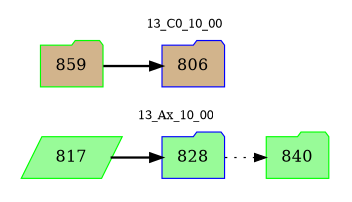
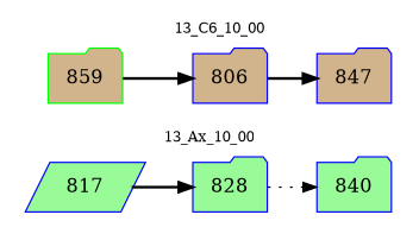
  digraph {
    rankdir=LR
    node [color=blue fillcolor=palegreen shape=folder style=filled]
    edge [color=black style=bold]
-   n1 [color=green label=817 shape=parallelogram]
+   n1 [label=817 shape=parallelogram]
    n2 [label=828]
-   n3 [color=green label=840]
+   n3 [label=840]
    n4 [color=green fillcolor=tan label=859]
    n5 [fillcolor=tan label=806]
+   n6 [fillcolor=tan label=847]
    subgraph cluster_1 {
      color=white
      fontsize=10
      label="13_Ax_10_00"
      n1
      n2
      n3
    }
    subgraph cluster_2 {
      color=white
      fontsize=10
-     label="13_C0_10_00"
+     label="13_C6_10_00"
      n4
      n5
+     n6
    }
    n1 -> n2
    n2 -> n3 [style=dotted]
    n4 -> n5
+   n5 -> n6
  }
